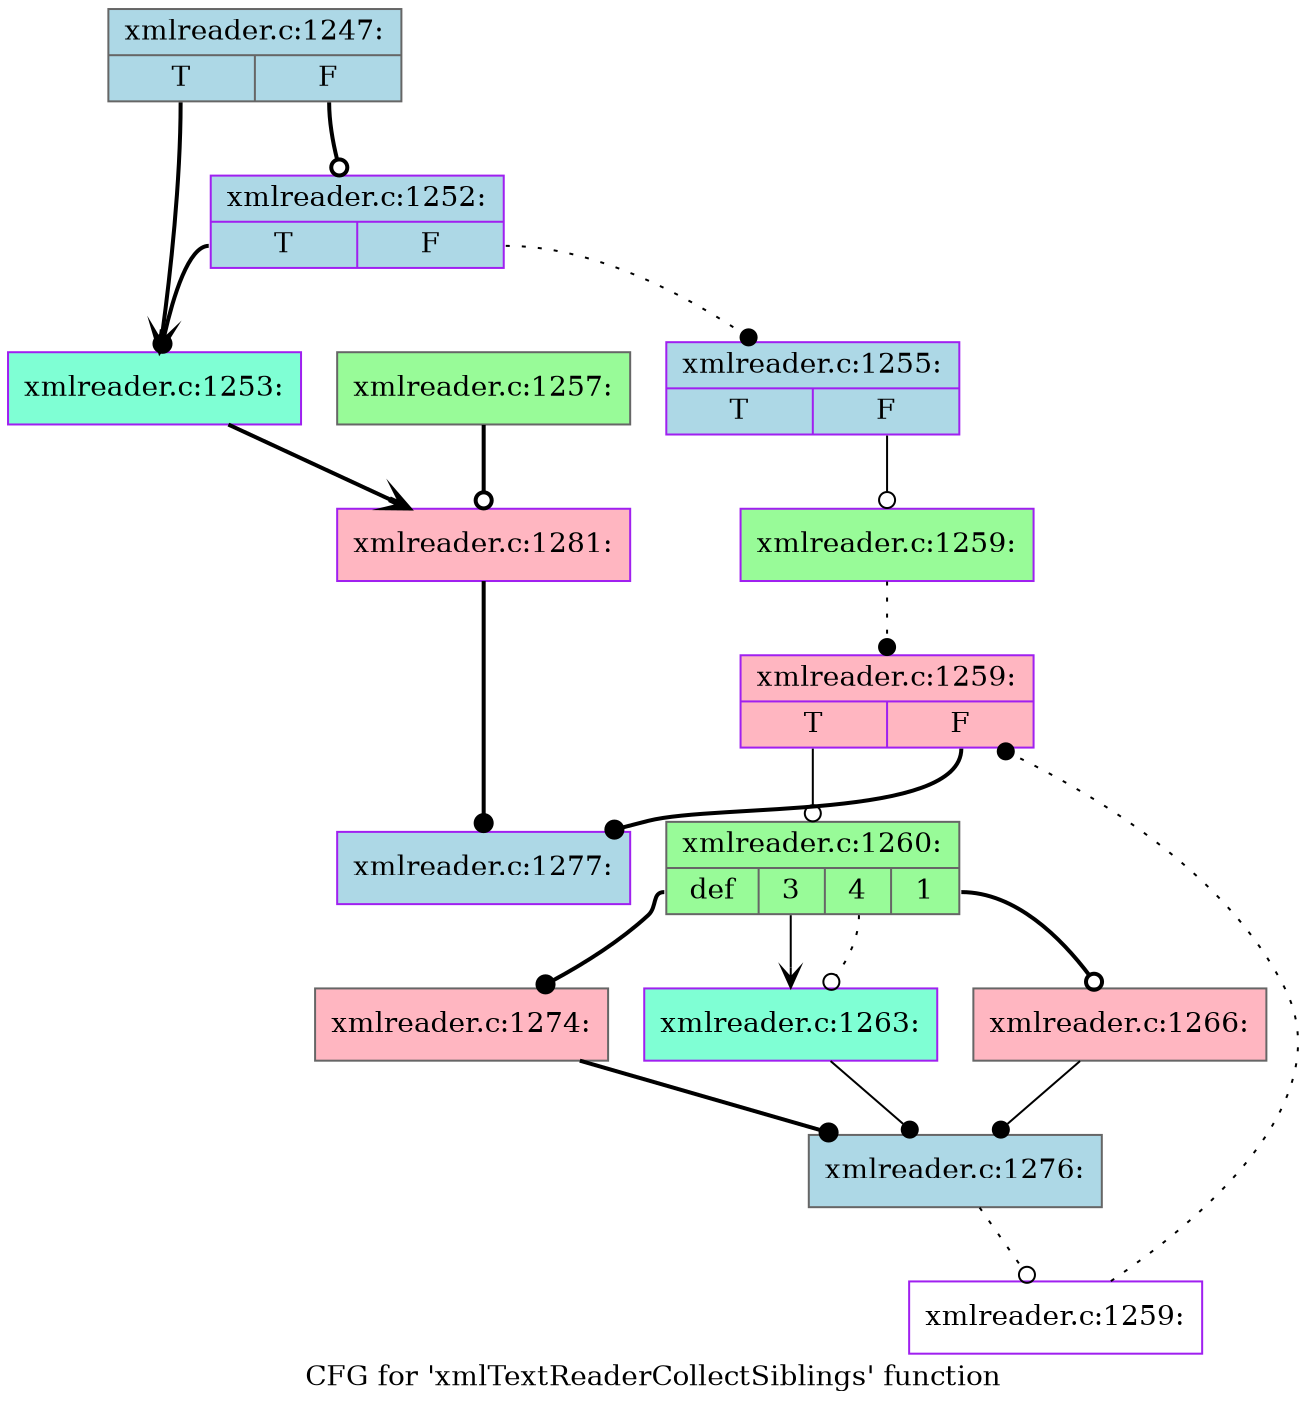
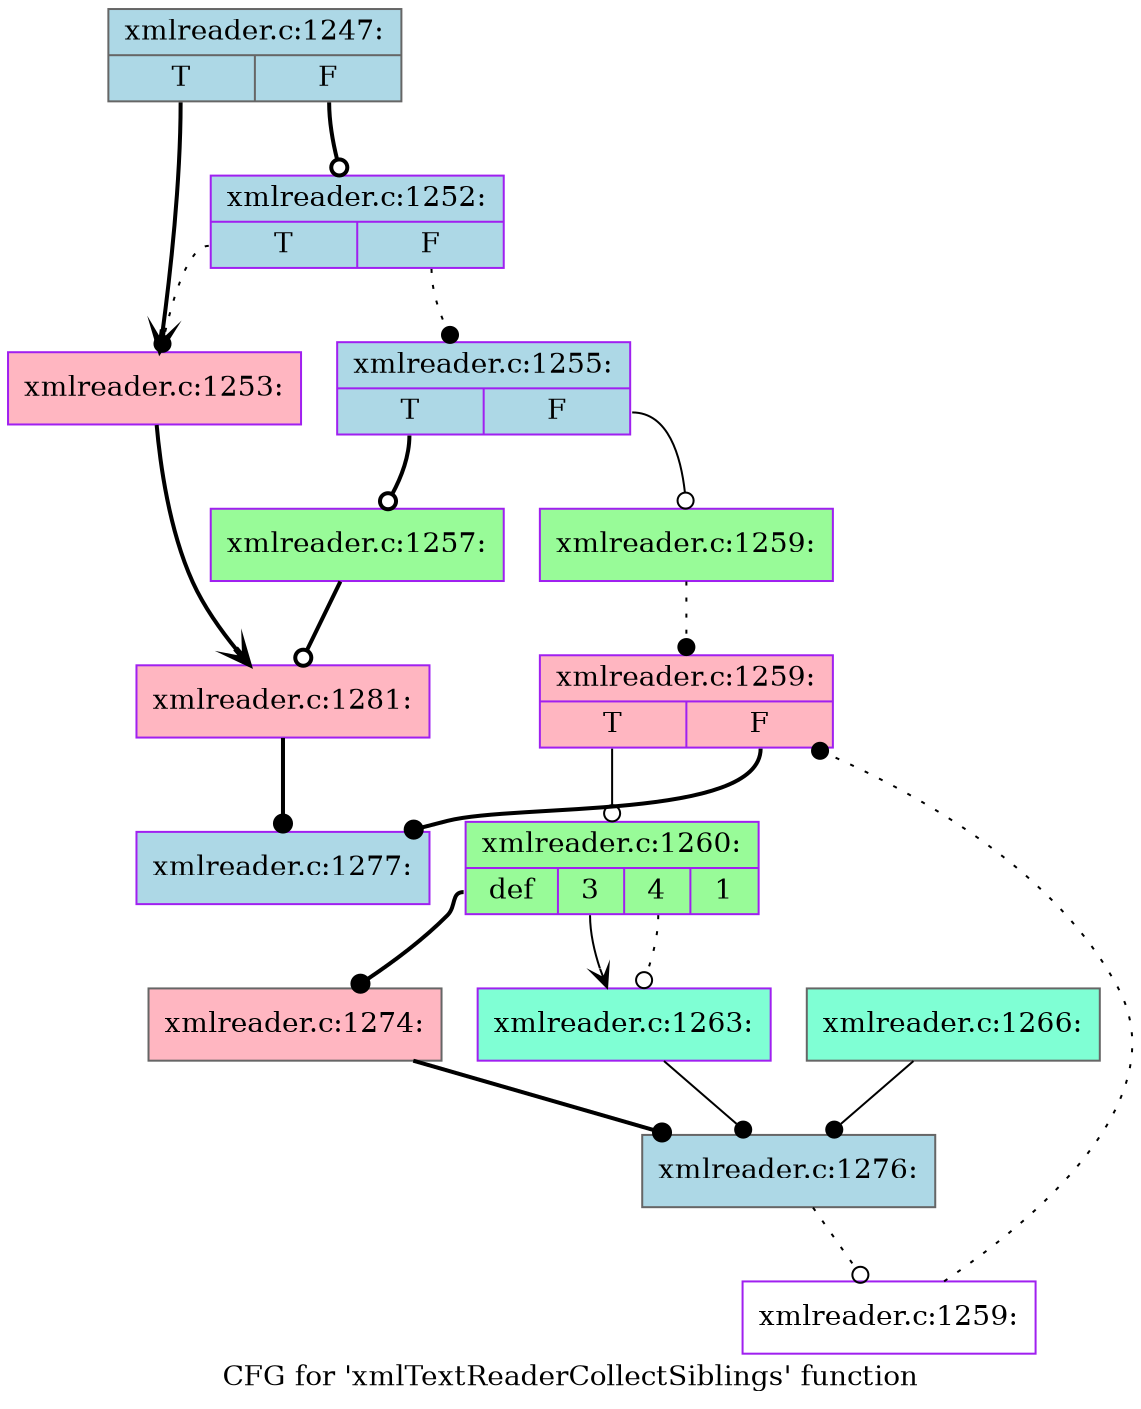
  digraph {
    label="CFG for 'xmlTextReaderCollectSiblings' function"
    node [color=purple fillcolor=lightblue shape=record style=filled]
    edge [arrowhead=dot style=bold]
    n1 [color=gray40 label="{xmlreader.c:1247:|{<s0>T|<s1>F}}"]
-   n2 [fillcolor=aquamarine label="{xmlreader.c:1253:}"]
+   n2 [fillcolor=lightpink label="{xmlreader.c:1253:}"]
    n3 [label="{xmlreader.c:1252:|{<s0>T|<s1>F}}"]
    n4 [fillcolor=lightpink label="{xmlreader.c:1281:}"]
    n5 [label="{xmlreader.c:1255:|{<s0>T|<s1>F}}"]
    n6 [label="{xmlreader.c:1277:}"]
-   n7 [color=gray40 fillcolor=palegreen label="{xmlreader.c:1257:}"]
+   n7 [fillcolor=palegreen label="{xmlreader.c:1257:}"]
    n8 [fillcolor=palegreen label="{xmlreader.c:1259:}"]
    n9 [fillcolor=lightpink label="{xmlreader.c:1259:|{<s0>T|<s1>F}}"]
-   n10 [color=gray40 fillcolor=palegreen label="{xmlreader.c:1260:|{<s0>def|<s1>3|<s2>4|<s3>1}}"]
+   n10 [fillcolor=palegreen label="{xmlreader.c:1260:|{<s0>def|<s1>3|<s2>4|<s3>1}}"]
    n11 [color=gray40 fillcolor=lightpink label="{xmlreader.c:1274:}"]
    n12 [fillcolor=aquamarine label="{xmlreader.c:1263:}"]
-   n13 [color=gray40 fillcolor=lightpink label="{xmlreader.c:1266:}"]
+   n13 [color=gray40 fillcolor=aquamarine label="{xmlreader.c:1266:}"]
    n14 [color=gray40 label="{xmlreader.c:1276:}"]
    n15 [fillcolor=white label="{xmlreader.c:1259:}"]
    n1 -> n2 [arrowhead=vee tailport=s0]
    n1 -> n3 [arrowhead=odot tailport=s1]
    n2 -> n4 [arrowhead=vee]
-   n3 -> n2 [tailport=s0]
+   n3 -> n2 [style=dotted tailport=s0]
    n3 -> n5 [style=dotted tailport=s1]
    n4 -> n6
+   n5 -> n7 [arrowhead=odot tailport=s0]
    n5 -> n8 [arrowhead=odot style=solid tailport=s1]
    n7 -> n4 [arrowhead=odot]
    n8 -> n9 [style=dotted]
    n9 -> n6 [tailport=s1]
    n9 -> n10 [arrowhead=odot style=solid tailport=s0]
    n10 -> n11 [tailport=s0]
    n10 -> n12 [arrowhead=vee style=solid tailport=s1]
    n10 -> n12 [arrowhead=odot style=dotted tailport=s2]
-   n10 -> n13 [arrowhead=odot tailport=s3]
    n11 -> n14
    n12 -> n14 [style=solid]
    n13 -> n14 [style=solid]
    n14 -> n15 [arrowhead=odot style=dotted]
    n15 -> n9 [style=dotted]
  }
